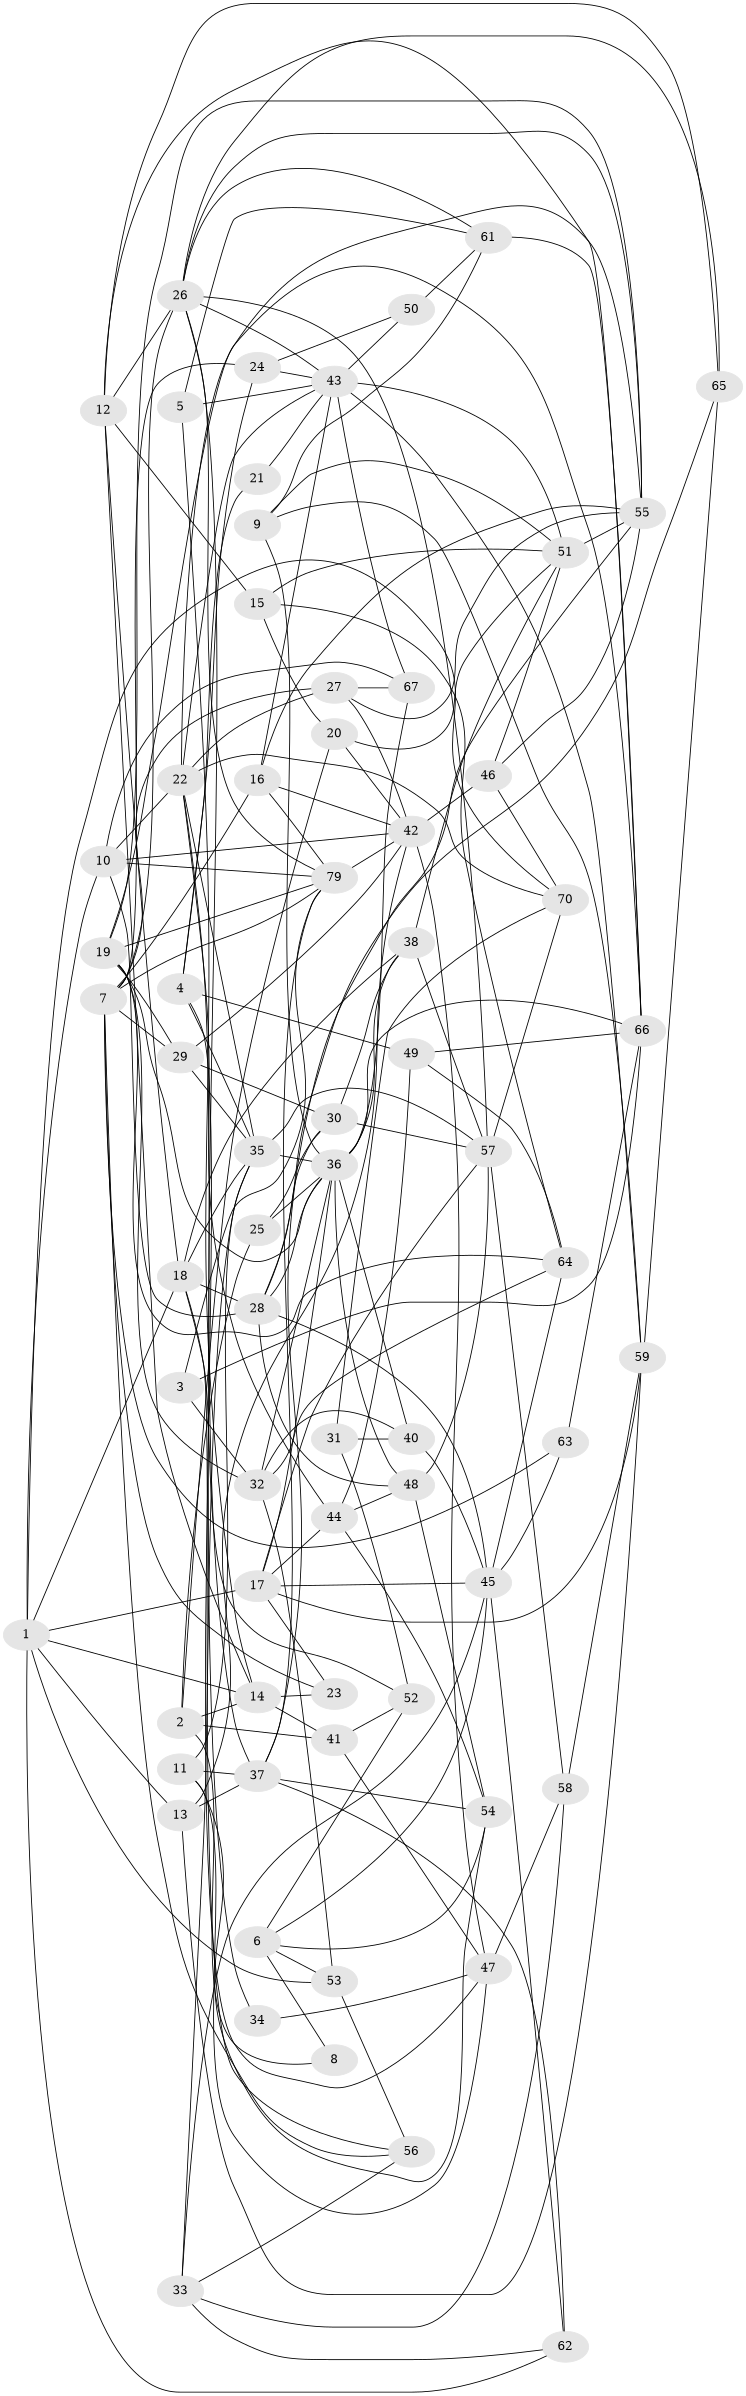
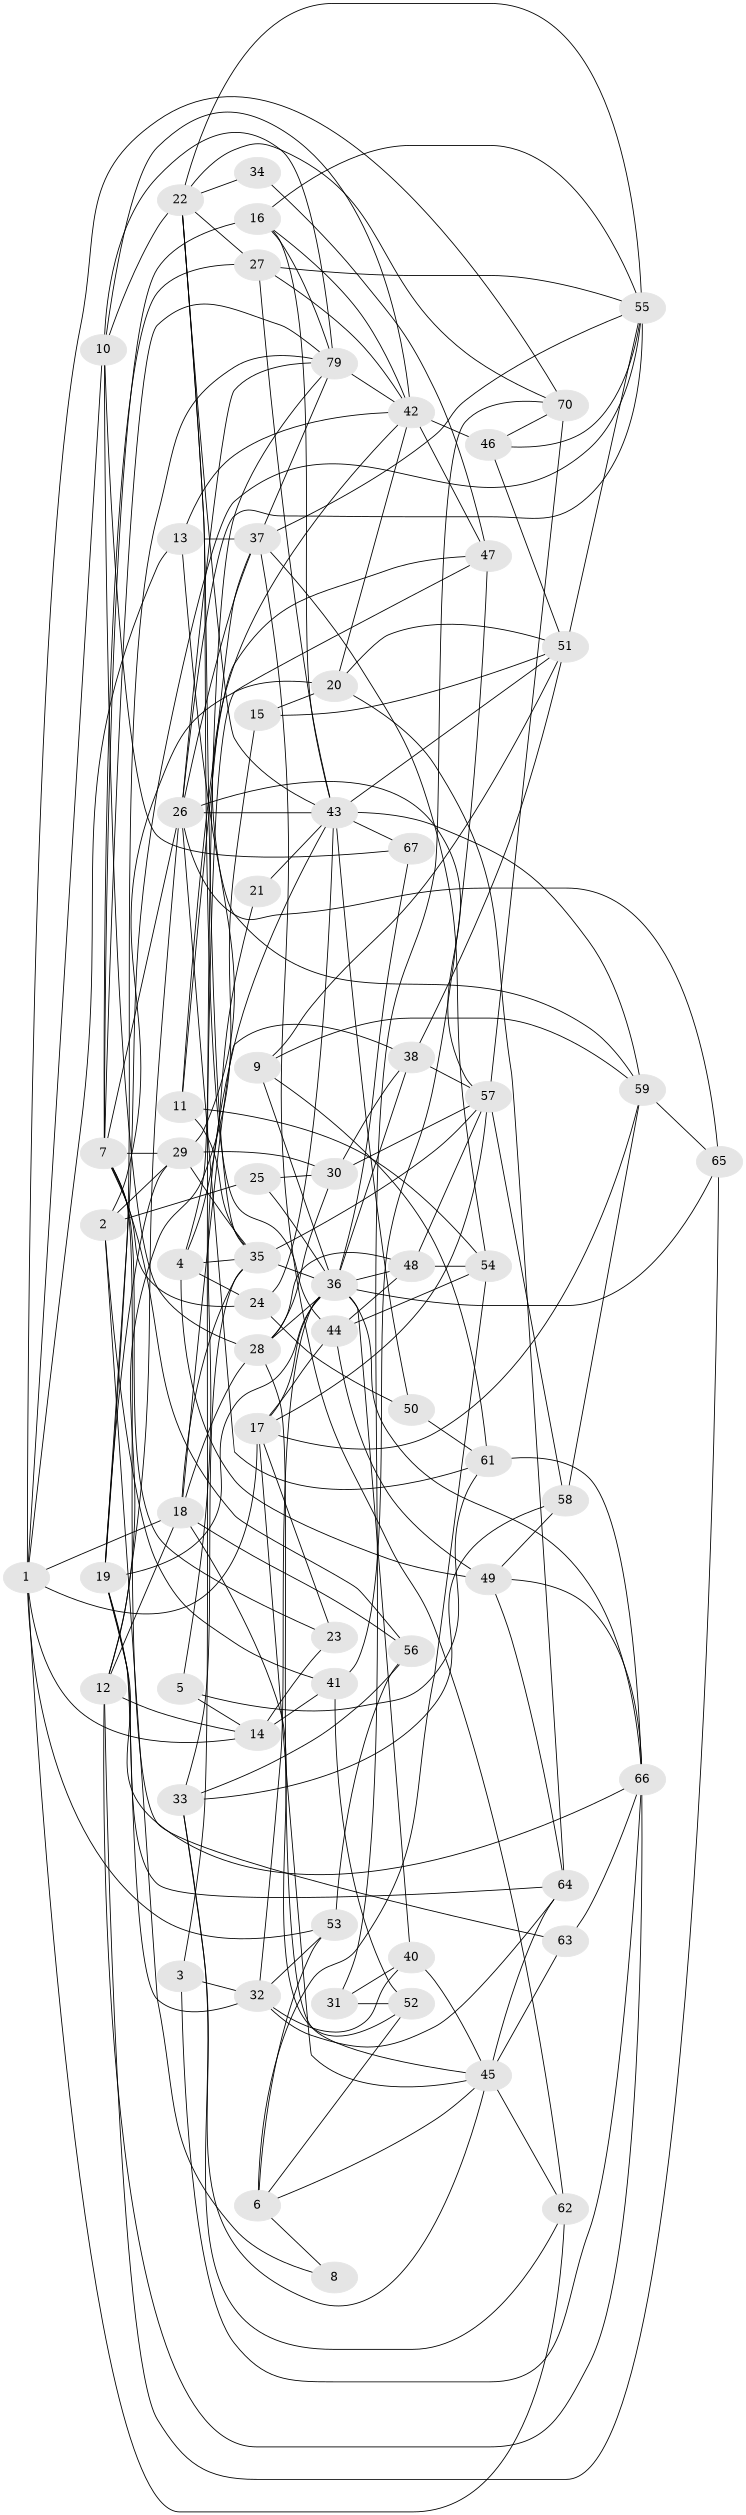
  graph {
    rankdir=LR
    node [color=gray90 style=filled]
    edge [weight=1.0]
    1
    10
    13
    14
    17
    18
    53
    n8 [label=70]
    62
    n10 [label=79]
    22
    28
    42
    67
    59
    37
    41
    23
    45
    36
    44
    57
    35
    52
    56
    38
    2
    8
    20
    25
    64
    51
    30
    47
    3
    32
    66
    40
    4
    21
    24
    49
    43
    50
    58
    5
    61
    6
    54
    63
    7
    16
    26
    27
    29
    55
    65
    9
    48
    34
    46
    11
    12
    15
    19
    31
    33
    1 -- 10
    1 -- 13
    1 -- 14
    1 -- 17
    1 -- 18
    1 -- 53
    1 -- n8
    1 -- 62
    10 -- n10
    10 -- 22
    10 -- 28
    10 -- 42
    10 -- 67
    13 -- 42 [weight=2.0]
    13 -- 59
    13 -- 37
    14 -- 41
    14 -- 23
    17 -- 59
    17 -- 23
    17 -- 45
    17 -- 36
    17 -- 44
    17 -- 57
    18 -- 28
    18 -- 35
    18 -- 52
    18 -- 56
    18 -- 38
    53 -- 56
    n10 -- 42
    22 -- n8
    22 -- 44
    22 -- 35
    22 -- 43
    22 -- 27
    22 -- 55
    22 -- 34 [weight=2.0]
    28 -- 45
    28 -- 36
    28 -- 30
-   28 -- 65
+   36 -- 65
    28 -- 48
    42 -- 47
    42 -- 46
    59 -- 65
    37 -- 62 [weight=2.0]
    37 -- n10
    37 -- 54
    37 -- 55 [weight=2.0]
    41 -- 52
    41 -- 47
    45 -- 62
    45 -- 64
    45 -- 63
    36 -- 67
    36 -- 38
    36 -- 66
    36 -- 40
    36 -- 48
    44 -- 49
    44 -- 54
    44 -- 48
    57 -- n8 [weight=2.0]
    57 -- 58
    35 -- 36
    35 -- 57
    38 -- 57
    38 -- 51
-   2 -- 14
+   2 -- 29
    2 -- 41
    2 -- 8
    2 -- 20
    2 -- 25 [weight=2.0]
    20 -- 42 [weight=2.0]
-   15 -- 64
+   20 -- 64
    20 -- 51
    25 -- 36 [weight=2.0]
    25 -- 30 [weight=2.0]
    51 -- 55
    30 -- 57
    30 -- 38
-   47 -- 58
+   49 -- 58
    3 -- n10
    3 -- 32
    3 -- 66
    32 -- 53
    32 -- 36
    32 -- 64
    32 -- 40
    40 -- 45
    4 -- 35
    4 -- 47
    4 -- 21
    4 -- 24
    4 -- 49 [weight=2.0]
    21 -- 43 [weight=2.0]
    24 -- 43
    24 -- 50
    49 -- 64
    49 -- 66
    43 -- 67
    43 -- 59
    43 -- 51
    43 -- 50
    50 -- 61
    58 -- 59
    5 -- 14
    5 -- 43
    5 -- 61
    61 -- 66
    6 -- 53
    6 -- 45
    6 -- 52
    6 -- 8
    6 -- 54
    63 -- 66 [weight=2.0]
    7 -- n10
    7 -- 23
    7 -- 56
    7 -- 24
    7 -- 63
    7 -- 16
    7 -- 26
    7 -- 27
    7 -- 29
    16 -- n10
    16 -- 42
    16 -- 43
    16 -- 55
    26 -- n10
    26 -- 37
    26 -- 57
    26 -- 43
    26 -- 61
    26 -- 55
    26 -- 65
    27 -- 42
-   27 -- 67
+   27 -- 43
    27 -- 55
    29 -- 42
    29 -- 35 [weight=2.0]
    29 -- 30
    9 -- 59
    9 -- 36
    9 -- 51
    9 -- 61
    48 -- 57
    48 -- 54
    34 -- 47
    46 -- n8
    46 -- 51
    46 -- 55
    11 -- 37
    11 -- 35 [weight=2.0]
    11 -- 47
    11 -- 54
    12 -- 14
    12 -- 18
    12 -- 66
    12 -- 26
    12 -- 65
    12 -- 15
    15 -- 20
    15 -- 51
    19 -- n10
    19 -- 36
    19 -- 64
    19 -- 32
    19 -- 66
    19 -- 29
    19 -- 55
    31 -- n8
    31 -- 52
    31 -- 40
    33 -- 62 [weight=2.0]
    33 -- 45
    33 -- 35
    33 -- 56
    33 -- 58
  }
